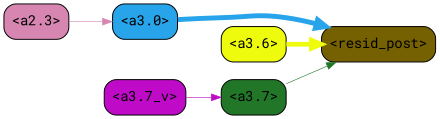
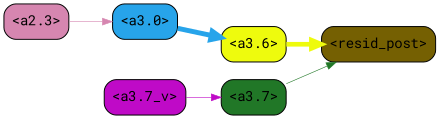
  strict digraph {
    fontname="Roboto Mono"
    rankdir=LR
    splines=true
    node [color=black fontname="Roboto Mono" shape=box style="filled, rounded"]
    edge [fontname="Roboto Mono" penwidth=0.6]
    "<a3.7>" [fillcolor="#217727"]
    "<resid_post>" [fillcolor="#756002"]
    "<a3.6>" [fillcolor="#eefb0d"]
    "<a3.0>" [fillcolor="#27a4ea"]
    "<a2.3>" [fillcolor="#d686b0"]
    "<a3.7_v>" [fillcolor="#bf0ac7"]
    "<a3.7>" -> "<resid_post>" [color="#217727"]
    "<a3.6>" -> "<resid_post>" [color="#eefb0d" penwidth=4.749041676521301]
-   "<a3.0>" -> "<resid_post>" [color="#27a4ea" penwidth=5.004215121269226]
+   "<a3.0>" -> "<a3.6>" [color="#27a4ea" penwidth=5.004215121269226]
    "<a2.3>" -> "<a3.0>" [color="#d686b0"]
    "<a3.7_v>" -> "<a3.7>" [color="#bf0ac7"]
  }
